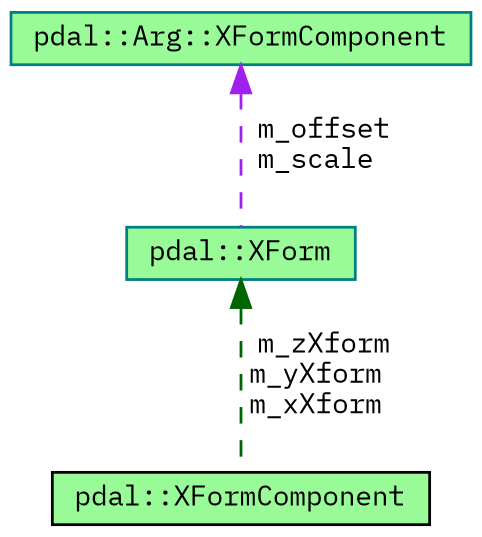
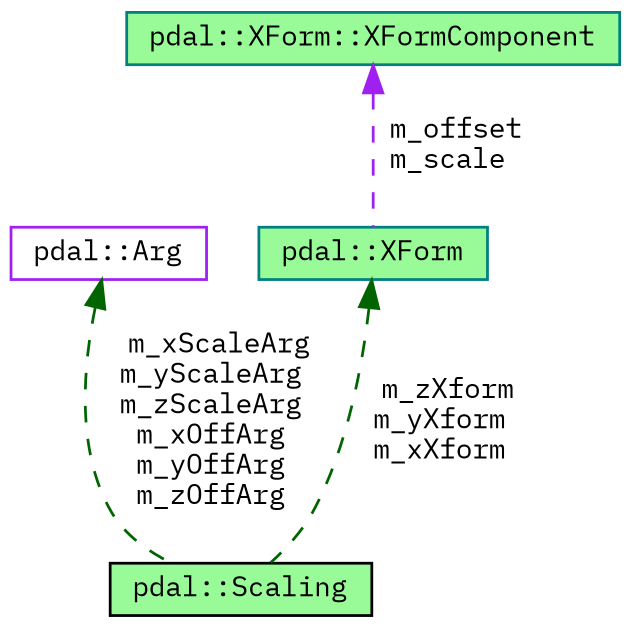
  digraph {
    fontname="IBM Plex Mono"
    node [color=teal fillcolor=palegreen fontname="IBM Plex Mono" fontsize=10 shape=record style=filled]
    edge [color=darkgreen dir=back fontname="IBM Plex Mono" fontsize=10 labelfontname=Helvetica labelfontsize=10 style=dashed]
-   n1 [color=black fontcolor=black height=0.2 label="pdal::XFormComponent" width=0.4]
+   n1 [color=black fontcolor=black height=0.2 label="pdal::Scaling" width=0.4]
+   n2 [color=purple fillcolor=white height=0.2 label="pdal::Arg" width=0.4]
    n3 [height=0.2 label="pdal::XForm" width=0.4]
-   n4 [height=0.2 label="pdal::Arg::XFormComponent" width=0.4]
+   n4 [height=0.2 label="pdal::XForm::XFormComponent" width=0.4]
+   n2 -> n1 [label=" m_xScaleArg\nm_yScaleArg\nm_zScaleArg\nm_xOffArg\nm_yOffArg\nm_zOffArg"]
    n3 -> n1 [label=" m_zXform\nm_yXform\nm_xXform"]
    n4 -> n3 [color=purple label=" m_offset\nm_scale"]
  }
